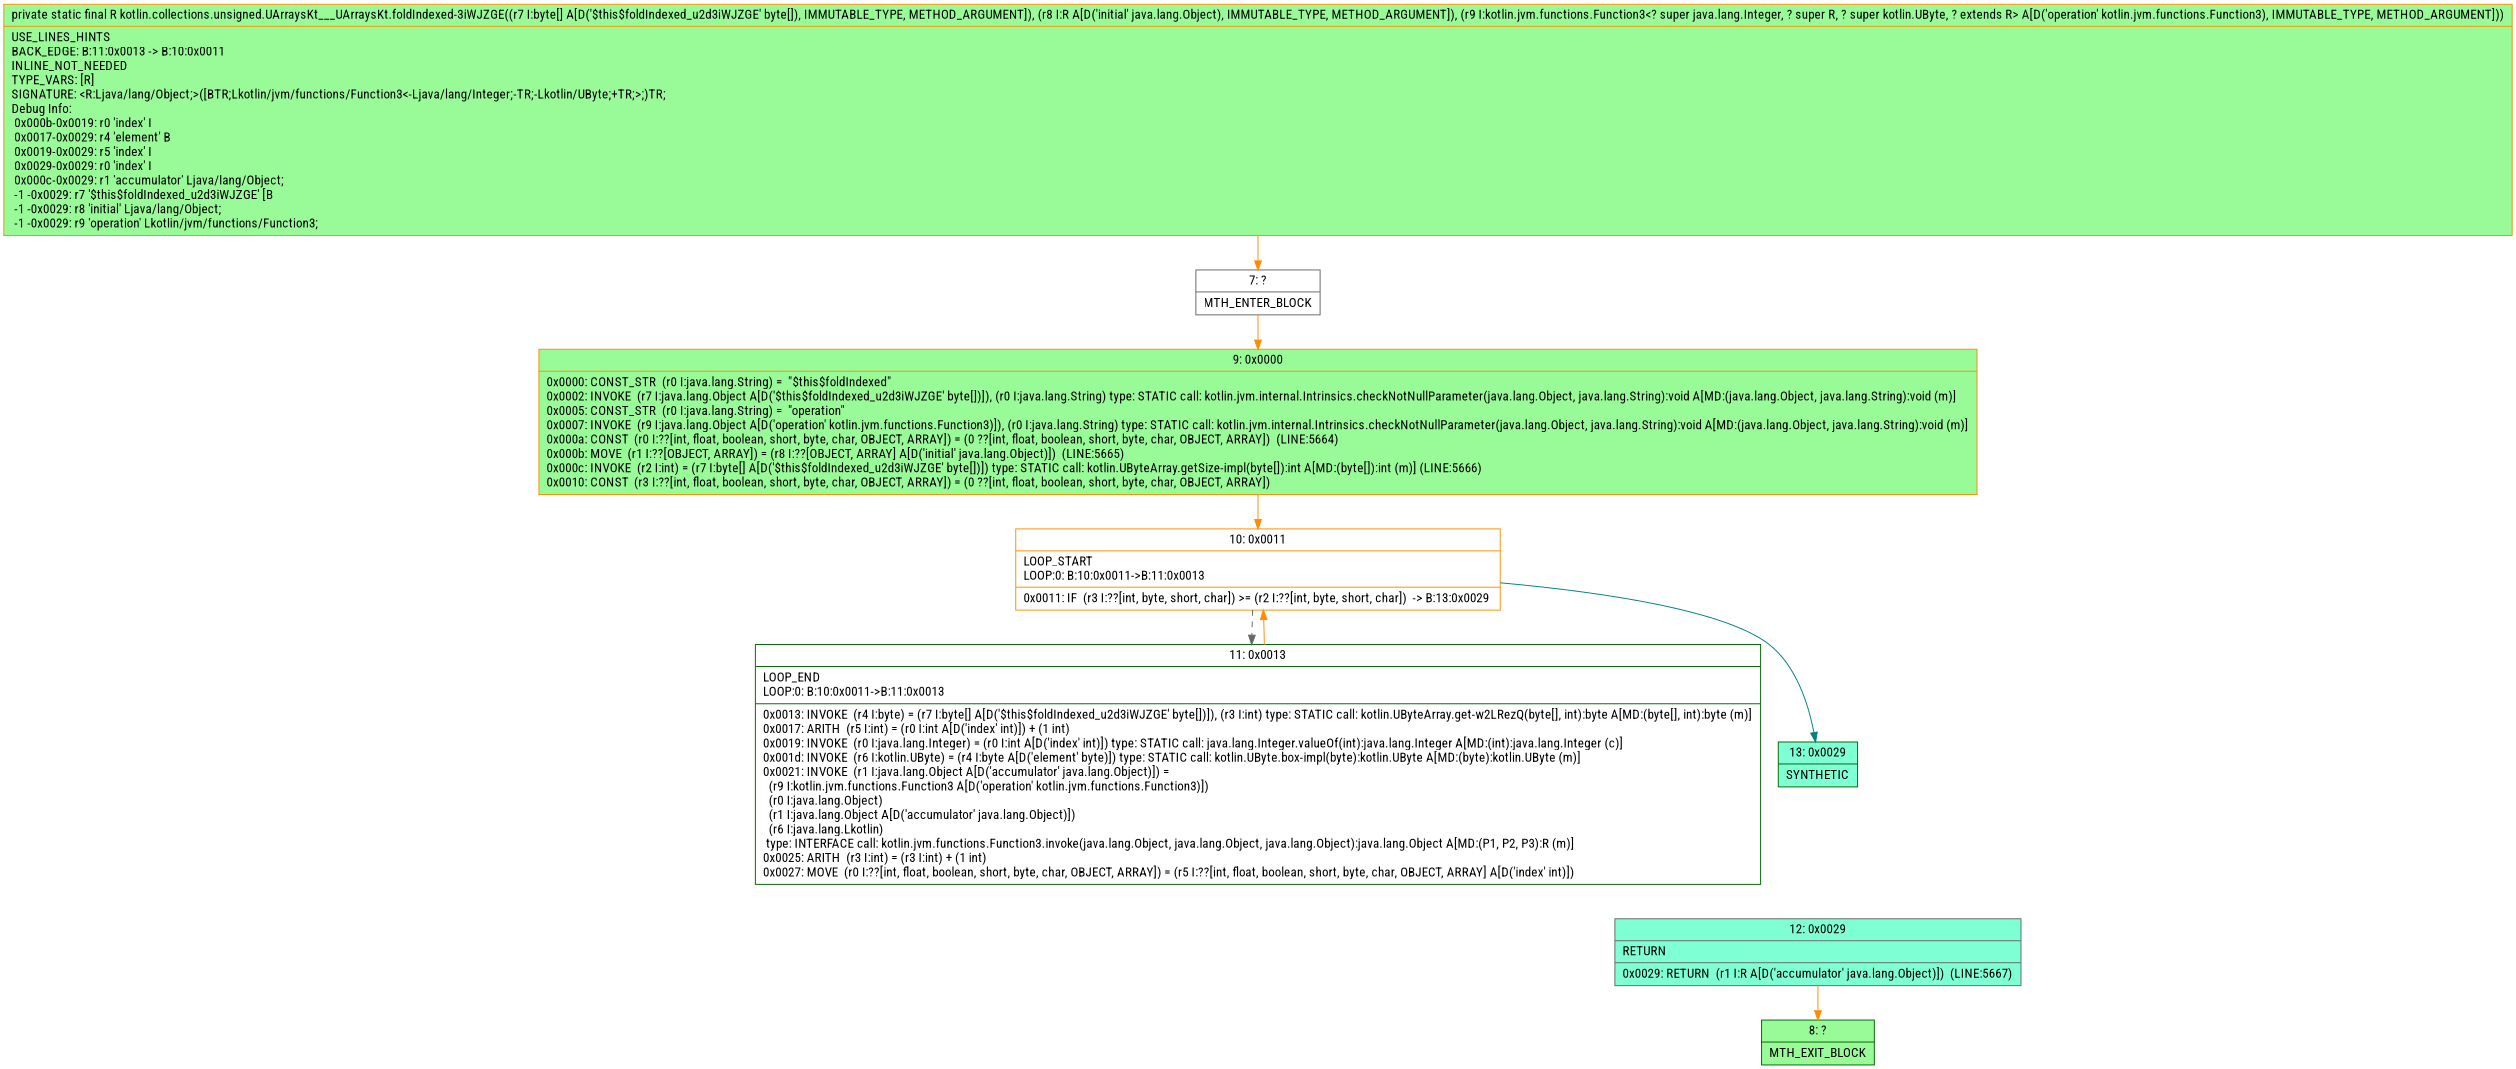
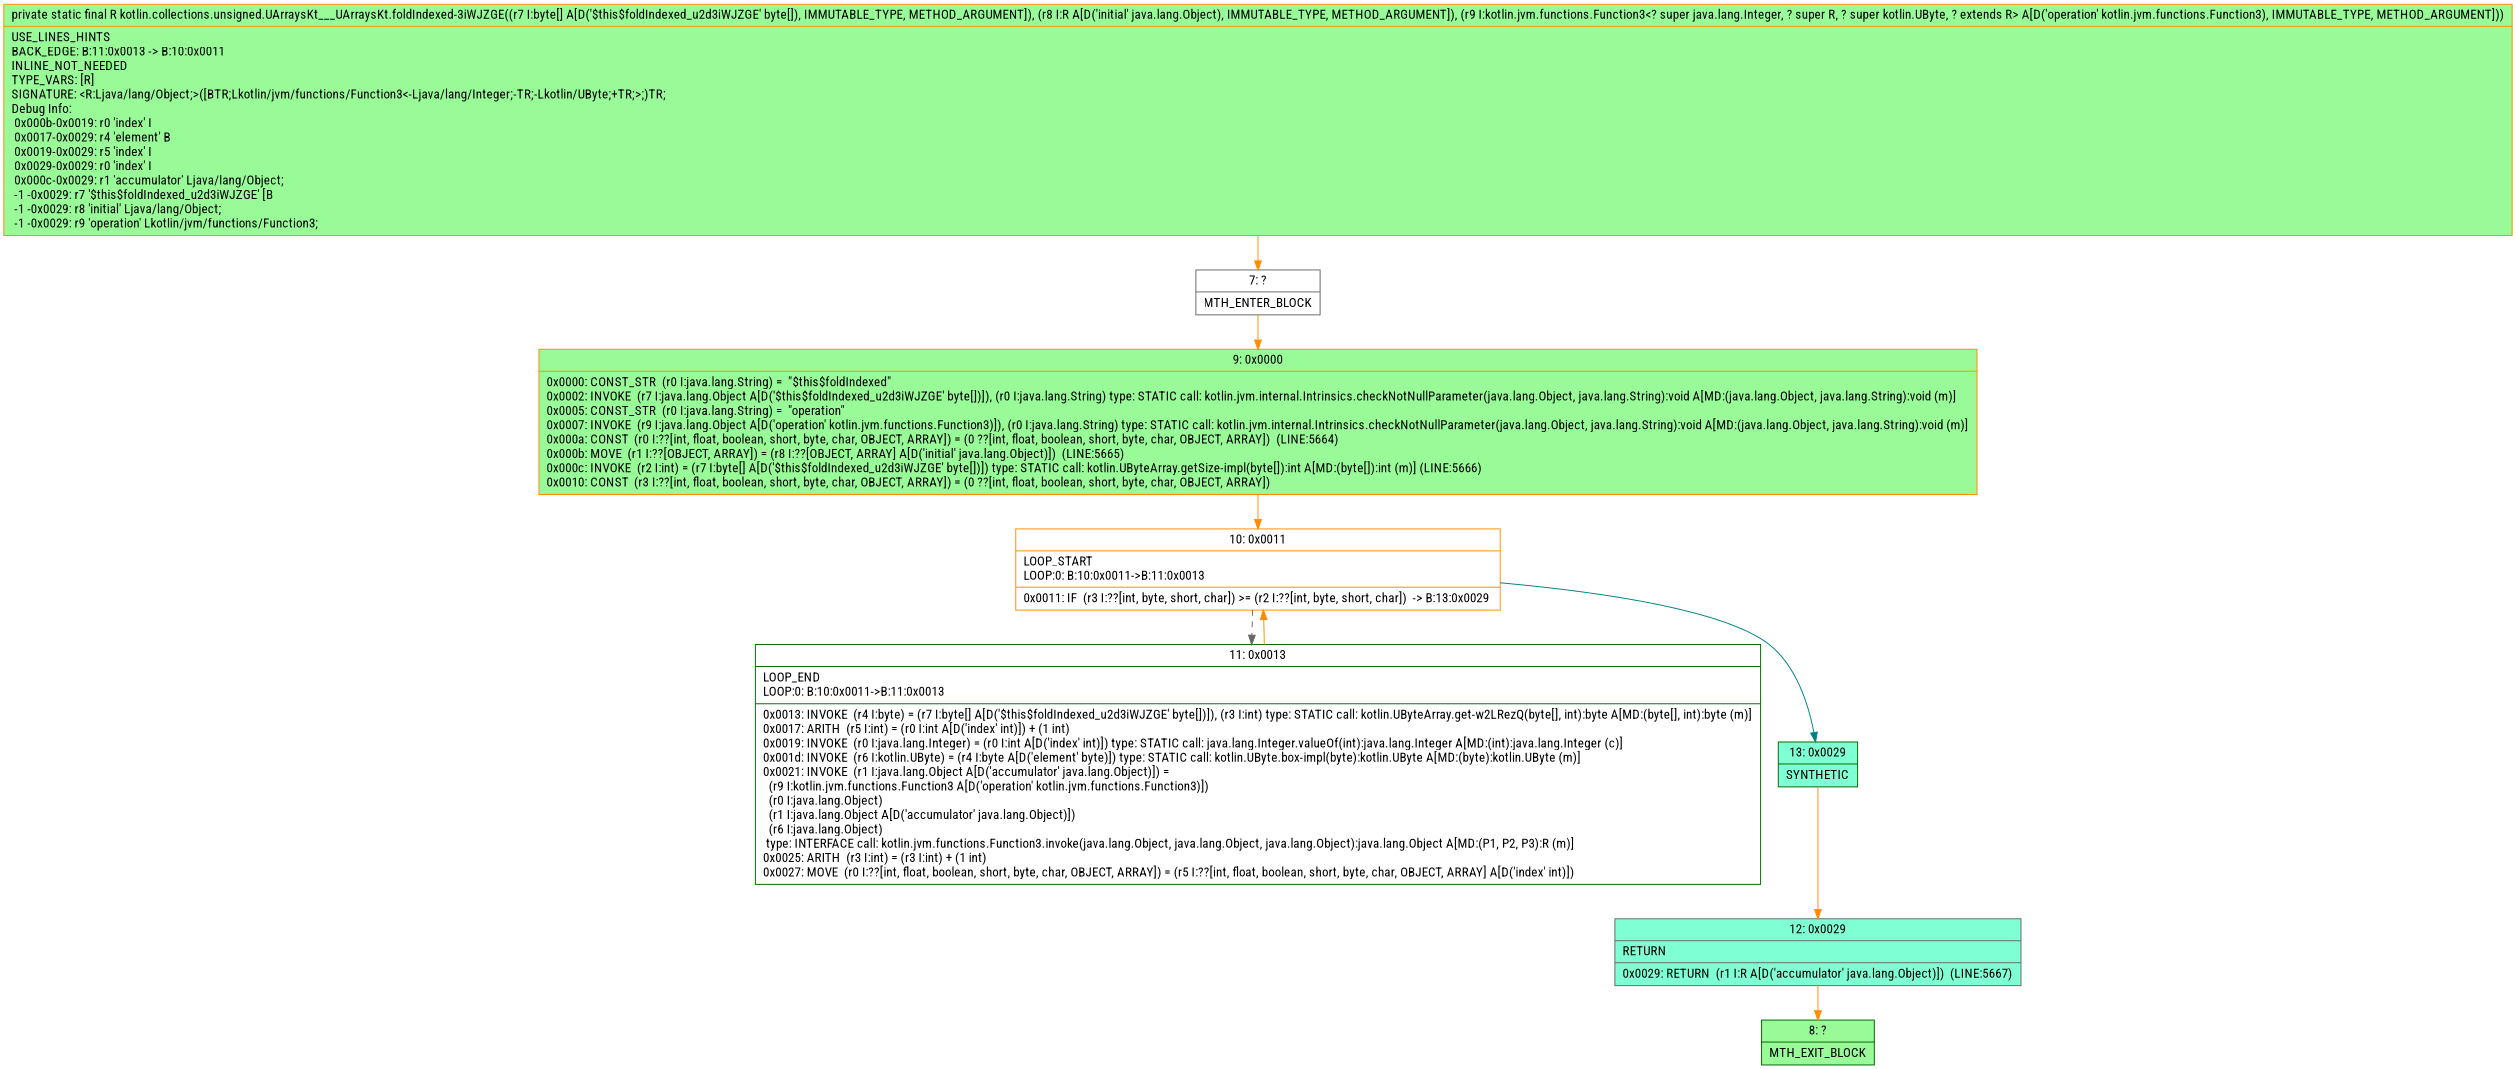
  digraph {
    fontname="Roboto Condensed"
    node [color=darkorange fillcolor=white fontname="Roboto Condensed" shape=record style=filled]
    edge [color=darkorange fontname="Roboto Condensed"]
    n1 [color=gray40 label="{7\:\ ?|MTH_ENTER_BLOCK\l}"]
    n2 [fillcolor=palegreen label="{9\:\ 0x0000|0x0000: CONST_STR  (r0 I:java.lang.String) =  \"$this$foldIndexed\" \l0x0002: INVOKE  (r7 I:java.lang.Object A[D('$this$foldIndexed_u2d3iWJZGE' byte[])]), (r0 I:java.lang.String) type: STATIC call: kotlin.jvm.internal.Intrinsics.checkNotNullParameter(java.lang.Object, java.lang.String):void A[MD:(java.lang.Object, java.lang.String):void (m)]\l0x0005: CONST_STR  (r0 I:java.lang.String) =  \"operation\" \l0x0007: INVOKE  (r9 I:java.lang.Object A[D('operation' kotlin.jvm.functions.Function3)]), (r0 I:java.lang.String) type: STATIC call: kotlin.jvm.internal.Intrinsics.checkNotNullParameter(java.lang.Object, java.lang.String):void A[MD:(java.lang.Object, java.lang.String):void (m)]\l0x000a: CONST  (r0 I:??[int, float, boolean, short, byte, char, OBJECT, ARRAY]) = (0 ??[int, float, boolean, short, byte, char, OBJECT, ARRAY])  (LINE:5664)\l0x000b: MOVE  (r1 I:??[OBJECT, ARRAY]) = (r8 I:??[OBJECT, ARRAY] A[D('initial' java.lang.Object)])  (LINE:5665)\l0x000c: INVOKE  (r2 I:int) = (r7 I:byte[] A[D('$this$foldIndexed_u2d3iWJZGE' byte[])]) type: STATIC call: kotlin.UByteArray.getSize\-impl(byte[]):int A[MD:(byte[]):int (m)] (LINE:5666)\l0x0010: CONST  (r3 I:??[int, float, boolean, short, byte, char, OBJECT, ARRAY]) = (0 ??[int, float, boolean, short, byte, char, OBJECT, ARRAY]) \l}"]
    n3 [label="{10\:\ 0x0011|LOOP_START\lLOOP:0: B:10:0x0011\-\>B:11:0x0013\l|0x0011: IF  (r3 I:??[int, byte, short, char]) \>= (r2 I:??[int, byte, short, char])  \-\> B:13:0x0029 \l}"]
-   n4 [color=darkgreen label="{11\:\ 0x0013|LOOP_END\lLOOP:0: B:10:0x0011\-\>B:11:0x0013\l|0x0013: INVOKE  (r4 I:byte) = (r7 I:byte[] A[D('$this$foldIndexed_u2d3iWJZGE' byte[])]), (r3 I:int) type: STATIC call: kotlin.UByteArray.get\-w2LRezQ(byte[], int):byte A[MD:(byte[], int):byte (m)]\l0x0017: ARITH  (r5 I:int) = (r0 I:int A[D('index' int)]) + (1 int) \l0x0019: INVOKE  (r0 I:java.lang.Integer) = (r0 I:int A[D('index' int)]) type: STATIC call: java.lang.Integer.valueOf(int):java.lang.Integer A[MD:(int):java.lang.Integer (c)]\l0x001d: INVOKE  (r6 I:kotlin.UByte) = (r4 I:byte A[D('element' byte)]) type: STATIC call: kotlin.UByte.box\-impl(byte):kotlin.UByte A[MD:(byte):kotlin.UByte (m)]\l0x0021: INVOKE  (r1 I:java.lang.Object A[D('accumulator' java.lang.Object)]) = \l  (r9 I:kotlin.jvm.functions.Function3 A[D('operation' kotlin.jvm.functions.Function3)])\l  (r0 I:java.lang.Object)\l  (r1 I:java.lang.Object A[D('accumulator' java.lang.Object)])\l  (r6 I:java.lang.Lkotlin)\l type: INTERFACE call: kotlin.jvm.functions.Function3.invoke(java.lang.Object, java.lang.Object, java.lang.Object):java.lang.Object A[MD:(P1, P2, P3):R (m)]\l0x0025: ARITH  (r3 I:int) = (r3 I:int) + (1 int) \l0x0027: MOVE  (r0 I:??[int, float, boolean, short, byte, char, OBJECT, ARRAY]) = (r5 I:??[int, float, boolean, short, byte, char, OBJECT, ARRAY] A[D('index' int)]) \l}"]
+   n4 [color=darkgreen label="{11\:\ 0x0013|LOOP_END\lLOOP:0: B:10:0x0011\-\>B:11:0x0013\l|0x0013: INVOKE  (r4 I:byte) = (r7 I:byte[] A[D('$this$foldIndexed_u2d3iWJZGE' byte[])]), (r3 I:int) type: STATIC call: kotlin.UByteArray.get\-w2LRezQ(byte[], int):byte A[MD:(byte[], int):byte (m)]\l0x0017: ARITH  (r5 I:int) = (r0 I:int A[D('index' int)]) + (1 int) \l0x0019: INVOKE  (r0 I:java.lang.Integer) = (r0 I:int A[D('index' int)]) type: STATIC call: java.lang.Integer.valueOf(int):java.lang.Integer A[MD:(int):java.lang.Integer (c)]\l0x001d: INVOKE  (r6 I:kotlin.UByte) = (r4 I:byte A[D('element' byte)]) type: STATIC call: kotlin.UByte.box\-impl(byte):kotlin.UByte A[MD:(byte):kotlin.UByte (m)]\l0x0021: INVOKE  (r1 I:java.lang.Object A[D('accumulator' java.lang.Object)]) = \l  (r9 I:kotlin.jvm.functions.Function3 A[D('operation' kotlin.jvm.functions.Function3)])\l  (r0 I:java.lang.Object)\l  (r1 I:java.lang.Object A[D('accumulator' java.lang.Object)])\l  (r6 I:java.lang.Object)\l type: INTERFACE call: kotlin.jvm.functions.Function3.invoke(java.lang.Object, java.lang.Object, java.lang.Object):java.lang.Object A[MD:(P1, P2, P3):R (m)]\l0x0025: ARITH  (r3 I:int) = (r3 I:int) + (1 int) \l0x0027: MOVE  (r0 I:??[int, float, boolean, short, byte, char, OBJECT, ARRAY]) = (r5 I:??[int, float, boolean, short, byte, char, OBJECT, ARRAY] A[D('index' int)]) \l}"]
    n5 [color=darkgreen fillcolor=aquamarine label="{13\:\ 0x0029|SYNTHETIC\l}"]
    n6 [color=gray40 fillcolor=aquamarine label="{12\:\ 0x0029|RETURN\l|0x0029: RETURN  (r1 I:R A[D('accumulator' java.lang.Object)])  (LINE:5667)\l}"]
    n7 [color=darkgreen fillcolor=palegreen label="{8\:\ ?|MTH_EXIT_BLOCK\l}"]
    n8 [fillcolor=palegreen label="{private static final R kotlin.collections.unsigned.UArraysKt___UArraysKt.foldIndexed\-3iWJZGE((r7 I:byte[] A[D('$this$foldIndexed_u2d3iWJZGE' byte[]), IMMUTABLE_TYPE, METHOD_ARGUMENT]), (r8 I:R A[D('initial' java.lang.Object), IMMUTABLE_TYPE, METHOD_ARGUMENT]), (r9 I:kotlin.jvm.functions.Function3\<? super java.lang.Integer, ? super R, ? super kotlin.UByte, ? extends R\> A[D('operation' kotlin.jvm.functions.Function3), IMMUTABLE_TYPE, METHOD_ARGUMENT]))  | USE_LINES_HINTS\lBACK_EDGE: B:11:0x0013 \-\> B:10:0x0011\lINLINE_NOT_NEEDED\lTYPE_VARS: [R]\lSIGNATURE: \<R:Ljava\/lang\/Object;\>([BTR;Lkotlin\/jvm\/functions\/Function3\<\-Ljava\/lang\/Integer;\-TR;\-Lkotlin\/UByte;+TR;\>;)TR;\lDebug Info:\l  0x000b\-0x0019: r0 'index' I\l  0x0017\-0x0029: r4 'element' B\l  0x0019\-0x0029: r5 'index' I\l  0x0029\-0x0029: r0 'index' I\l  0x000c\-0x0029: r1 'accumulator' Ljava\/lang\/Object;\l  \-1 \-0x0029: r7 '$this$foldIndexed_u2d3iWJZGE' [B\l  \-1 \-0x0029: r8 'initial' Ljava\/lang\/Object;\l  \-1 \-0x0029: r9 'operation' Lkotlin\/jvm\/functions\/Function3;\l}"]
    n1 -> n2
    n2 -> n3
    n3 -> n4 [color=gray40 style=dashed]
    n3 -> n5 [color=teal]
    n4 -> n3
+   n5 -> n6
    n6 -> n7
    n8 -> n1
  }
